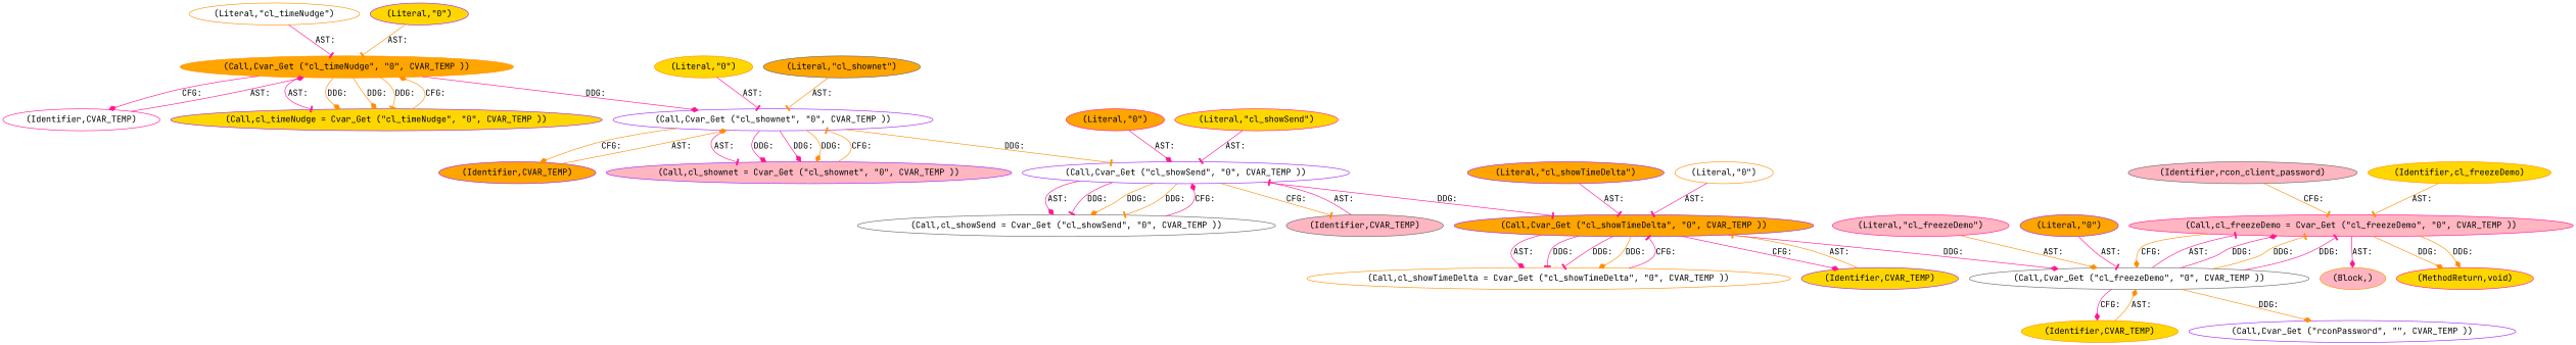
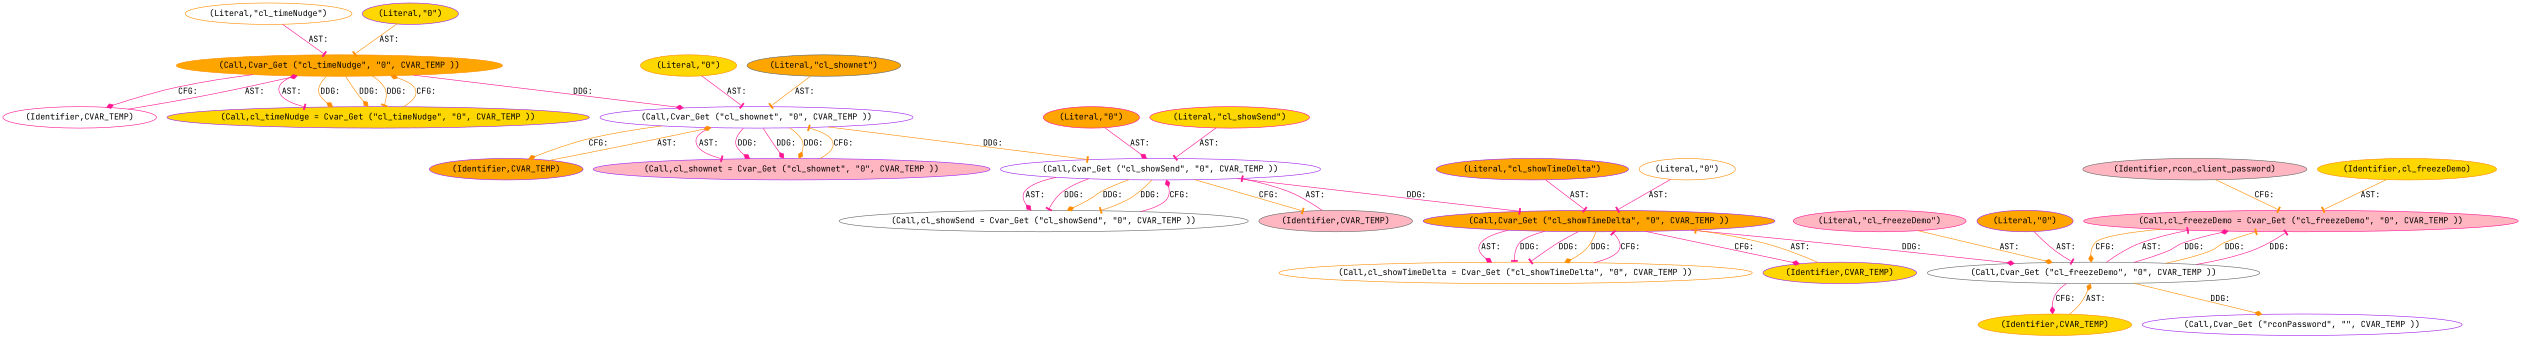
  digraph {
    fontname="JetBrains Mono"
    node [color=purple fillcolor=white fontname="JetBrains Mono" style=filled]
    edge [arrowhead=diamond color=deeppink fontname="JetBrains Mono"]
    n1 [color=deeppink fillcolor=lightpink label="(Call,cl_freezeDemo = Cvar_Get (\"cl_freezeDemo\", \"0\", CVAR_TEMP ))"]
    n2 [color=gray40 label="(Call,Cvar_Get (\"cl_freezeDemo\", \"0\", CVAR_TEMP ))"]
-   n3 [color=darkorange fillcolor=lightpink label="(Block,)"]
-   n4 [color=deeppink fillcolor=gold label="(MethodReturn,void)"]
    n5 [color=darkorange fillcolor=gold label="(Identifier,CVAR_TEMP)"]
    n6 [label="(Call,Cvar_Get (\"rconPassword\", \"\", CVAR_TEMP ))"]
    n7 [fillcolor=orange label="(Call,Cvar_Get (\"cl_showTimeDelta\", \"0\", CVAR_TEMP ))"]
    n8 [color=darkorange label="(Call,cl_showTimeDelta = Cvar_Get (\"cl_showTimeDelta\", \"0\", CVAR_TEMP ))"]
    n9 [fillcolor=gold label="(Identifier,CVAR_TEMP)"]
    n10 [label="(Call,Cvar_Get (\"cl_showSend\", \"0\", CVAR_TEMP ))"]
    n11 [color=gray40 label="(Call,cl_showSend = Cvar_Get (\"cl_showSend\", \"0\", CVAR_TEMP ))"]
    n12 [color=gray40 fillcolor=lightpink label="(Identifier,CVAR_TEMP)"]
    n13 [label="(Call,Cvar_Get (\"cl_shownet\", \"0\", CVAR_TEMP ))"]
    n14 [fillcolor=orange label="(Identifier,CVAR_TEMP)"]
    n15 [fillcolor=lightpink label="(Call,cl_shownet = Cvar_Get (\"cl_shownet\", \"0\", CVAR_TEMP ))"]
    n16 [color=darkorange fillcolor=orange label="(Call,Cvar_Get (\"cl_timeNudge\", \"0\", CVAR_TEMP ))"]
    n17 [color=deeppink label="(Identifier,CVAR_TEMP)"]
    n18 [fillcolor=gold label="(Call,cl_timeNudge = Cvar_Get (\"cl_timeNudge\", \"0\", CVAR_TEMP ))"]
    n19 [color=gray40 fillcolor=lightpink label="(Identifier,rcon_client_password)"]
    n20 [color=darkorange fillcolor=gold label="(Literal,\"0\")"]
    n21 [color=gray40 fillcolor=orange label="(Literal,\"cl_shownet\")"]
    n22 [color=darkorange label="(Literal,\"cl_timeNudge\")"]
    n23 [color=deeppink fillcolor=orange label="(Literal,\"0\")"]
    n24 [color=darkorange fillcolor=gold label="(Identifier,cl_freezeDemo)"]
    n25 [fillcolor=orange label="(Literal,\"cl_showTimeDelta\")"]
    n26 [fillcolor=gold label="(Literal,\"0\")"]
    n27 [color=deeppink fillcolor=lightpink label="(Literal,\"cl_freezeDemo\")"]
    n28 [color=darkorange label="(Literal,\"0\")"]
    n29 [color=deeppink fillcolor=gold label="(Literal,\"cl_showSend\")"]
    n30 [fillcolor=orange label="(Literal,\"0\")"]
    n1 -> n2 [color=darkorange label="CFG: "]
-   n1 -> n3 [label="AST: "]
-   n1 -> n4 [color=darkorange label="DDG: "]
-   n1 -> n4 [color=darkorange label="DDG: "]
    n2 -> n1 [arrowhead=tee label="AST: "]
    n2 -> n1 [label="DDG: "]
    n2 -> n1 [arrowhead=tee color=darkorange label="DDG: "]
    n2 -> n1 [arrowhead=tee label="DDG: "]
    n2 -> n5 [label="CFG: "]
    n2 -> n6 [color=darkorange label="DDG: "]
    n5 -> n2 [color=darkorange label="AST: "]
    n7 -> n2 [label="DDG: "]
    n7 -> n8 [label="AST: "]
    n7 -> n8 [arrowhead=tee label="DDG: "]
    n7 -> n8 [arrowhead=tee label="DDG: "]
    n7 -> n8 [color=darkorange label="DDG: "]
    n7 -> n9 [label="CFG: "]
    n8 -> n7 [arrowhead=tee label="CFG: "]
    n9 -> n7 [arrowhead=tee color=darkorange label="AST: "]
    n10 -> n7 [arrowhead=tee label="DDG: "]
    n10 -> n11 [label="AST: "]
    n10 -> n11 [arrowhead=tee label="DDG: "]
    n10 -> n11 [color=darkorange label="DDG: "]
    n10 -> n11 [arrowhead=tee color=darkorange label="DDG: "]
    n10 -> n12 [arrowhead=tee color=darkorange label="CFG: "]
    n11 -> n10 [label="CFG: "]
    n12 -> n10 [arrowhead=tee label="AST: "]
    n13 -> n10 [arrowhead=tee color=darkorange label="DDG: "]
    n13 -> n14 [color=darkorange label="CFG: "]
    n13 -> n15 [arrowhead=tee label="AST: "]
    n13 -> n15 [label="DDG: "]
    n13 -> n15 [label="DDG: "]
    n13 -> n15 [color=darkorange label="DDG: "]
    n14 -> n13 [color=darkorange label="AST: "]
    n15 -> n13 [arrowhead=tee color=darkorange label="CFG: "]
    n16 -> n13 [label="DDG: "]
    n16 -> n17 [label="CFG: "]
    n16 -> n18 [arrowhead=tee label="AST: "]
    n16 -> n18 [color=darkorange label="DDG: "]
    n16 -> n18 [color=darkorange label="DDG: "]
    n16 -> n18 [arrowhead=tee color=darkorange label="DDG: "]
    n17 -> n16 [label="AST: "]
    n18 -> n16 [color=darkorange label="CFG: "]
    n19 -> n1 [arrowhead=tee color=darkorange label="CFG: "]
    n20 -> n13 [arrowhead=tee label="AST: "]
    n21 -> n13 [arrowhead=tee color=darkorange label="AST: "]
    n22 -> n16 [arrowhead=tee label="AST: "]
    n23 -> n10 [label="AST: "]
    n24 -> n1 [arrowhead=tee color=darkorange label="AST: "]
    n25 -> n7 [arrowhead=tee label="AST: "]
    n26 -> n16 [arrowhead=tee color=darkorange label="AST: "]
    n27 -> n2 [color=darkorange label="AST: "]
    n28 -> n7 [arrowhead=tee label="AST: "]
    n29 -> n10 [arrowhead=tee label="AST: "]
    n30 -> n2 [arrowhead=tee label="AST: "]
  }
